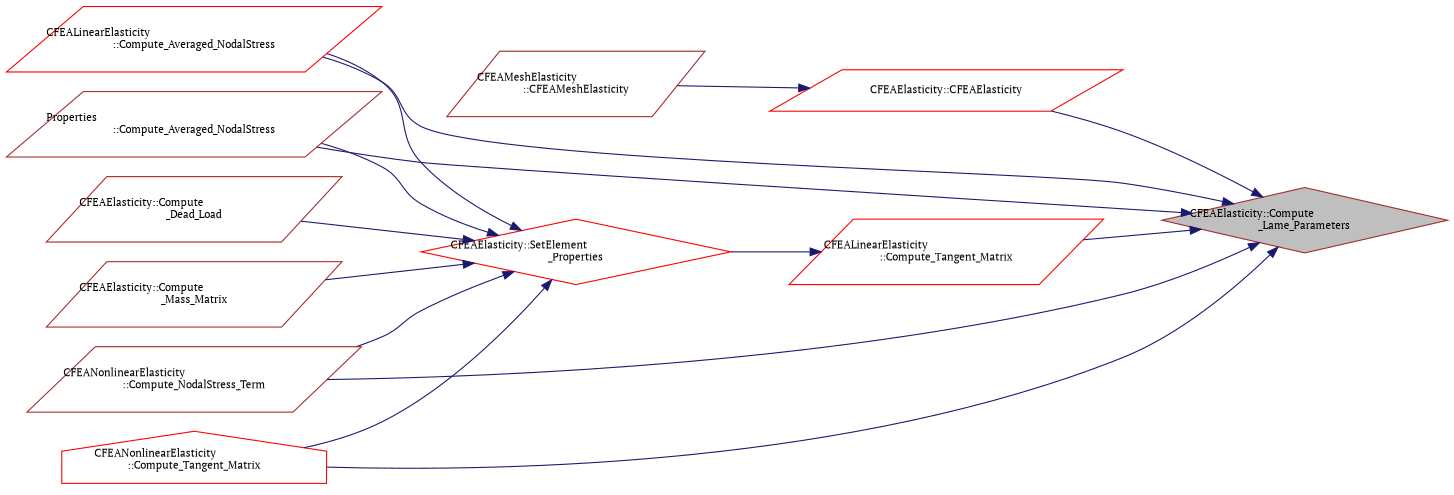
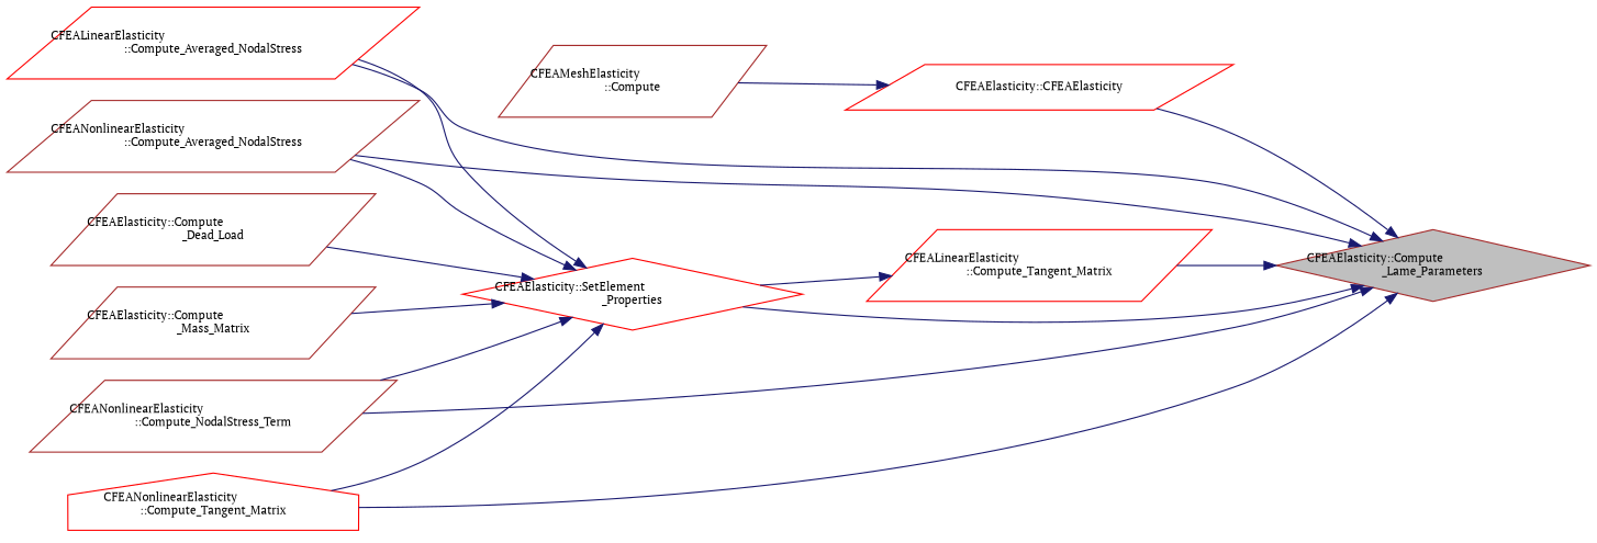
  digraph {
    fontname="PT Serif"
    rankdir=RL
    node [color=brown fillcolor=white fontname="PT Serif" fontsize=10 shape=parallelogram style=filled]
    edge [color=midnightblue dir=back fontname="PT Serif" fontsize=10 labelfontname=Helvetica labelfontsize=10 style=solid]
    n1 [fillcolor=grey75 fontcolor=black height=0.2 label="CFEAElasticity::Compute\l_Lame_Parameters" shape=diamond width=0.4]
    n2 [color=red height=0.2 label="CFEAElasticity::CFEAElasticity" width=0.4]
    n3 [color=red height=0.2 label="CFEALinearElasticity\l::Compute_Averaged_NodalStress" width=0.4]
-   n4 [height=0.2 label="Properties\l::Compute_Averaged_NodalStress" width=0.4]
+   n4 [height=0.2 label="CFEANonlinearElasticity\l::Compute_Averaged_NodalStress" width=0.4]
    n5 [height=0.2 label="CFEANonlinearElasticity\l::Compute_NodalStress_Term" width=0.4]
    n6 [color=red height=0.2 label="CFEALinearElasticity\l::Compute_Tangent_Matrix" width=0.4]
    n7 [color=red height=0.2 label="CFEANonlinearElasticity\l::Compute_Tangent_Matrix" shape=house width=0.4]
    n8 [color=red height=0.2 label="CFEAElasticity::SetElement\l_Properties" shape=diamond width=0.4]
-   n9 [height=0.2 label="CFEAMeshElasticity\l::CFEAMeshElasticity" width=0.4]
+   n9 [height=0.2 label="CFEAMeshElasticity\l::Compute" width=0.4]
    n10 [height=0.2 label="CFEAElasticity::Compute\l_Dead_Load" width=0.4]
    n11 [height=0.2 label="CFEAElasticity::Compute\l_Mass_Matrix" width=0.4]
    n1 -> n2
    n1 -> n3
    n1 -> n4
    n1 -> n5
    n1 -> n6
    n1 -> n7
+   n1 -> n8
    n2 -> n9
    n6 -> n8
    n8 -> n3
    n8 -> n4
    n8 -> n5
    n8 -> n7
    n8 -> n10
    n8 -> n11
  }
